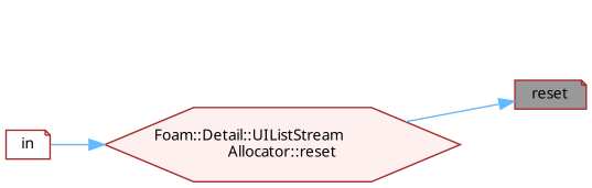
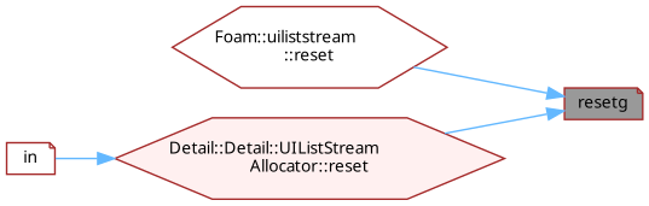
  digraph {
    fontname="Noto Sans"
    rankdir=RL
    node [color=brown fillcolor=white fontname="Noto Sans" fontsize=10 shape=note style=filled]
    edge [color=steelblue1 dir=back fontname="Noto Sans" fontsize=10 labelfontname=Helvetica labelfontsize=10 style=solid]
-   n1 [fillcolor=grey60 fontcolor=black height=0.2 label=reset width=0.4]
-   n3 [fillcolor="#FFF0F0" height=0.2 label="Foam::Detail::UIListStream\lAllocator::reset" shape=hexagon width=0.4]
+   n1 [fillcolor=grey60 fontcolor=black height=0.2 label=resetg width=0.4]
+   n2 [height=0.2 label="Foam::uiliststream\l::reset" shape=hexagon width=0.4]
+   n3 [fillcolor="#FFF0F0" height=0.2 label="Detail::Detail::UIListStream\lAllocator::reset" shape=hexagon width=0.4]
    n4 [height=0.2 label=in width=0.4]
+   n1 -> n2
    n1 -> n3
    n3 -> n4
  }
